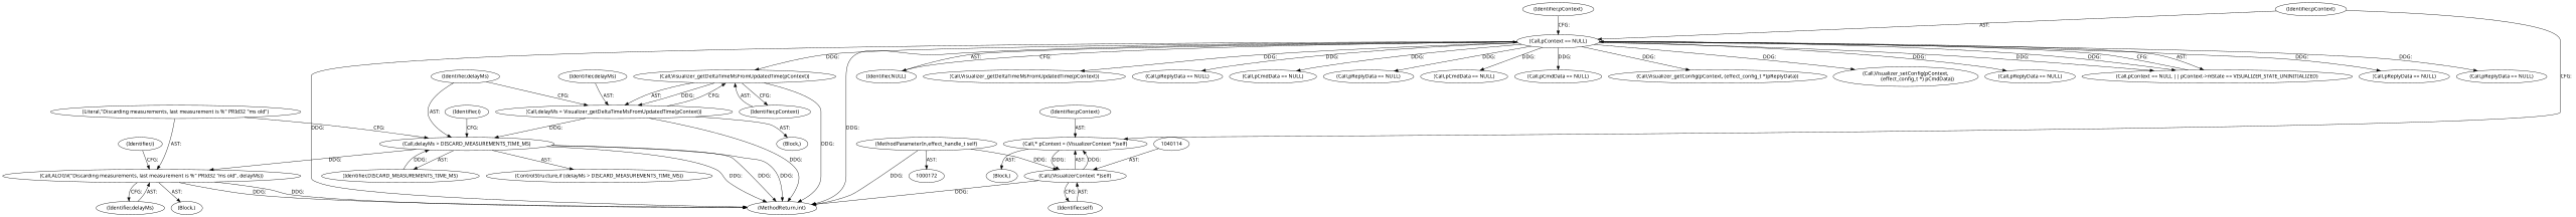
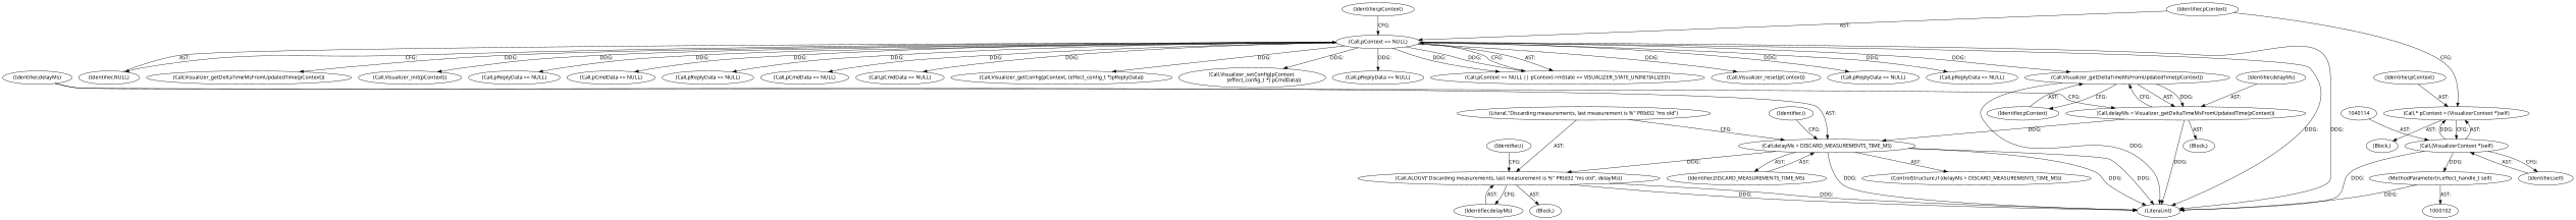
  digraph {
    fontname="Noto Sans"
    node [fontname="Noto Sans"]
    edge [fontname="Noto Sans"]
    n1 [label="(Call,Visualizer_getDeltaTimeMsFromUpdatedTime(pContext))"]
    n2 [label="(Call,delayMs = Visualizer_getDeltaTimeMsFromUpdatedTime(pContext))"]
    n3 [label="(Identifier,pContext)"]
-   n4 [label="(MethodReturn,int)"]
+   n4 [label="(Literal,int)"]
    n5 [label="(Call,delayMs > DISCARD_MEASUREMENTS_TIME_MS)"]
    n6 [label="(Block,)"]
    n7 [label="(Call,pContext == NULL)"]
    n8 [label="(Identifier,NULL)"]
    n9 [label="(Call,Visualizer_getDeltaTimeMsFromUpdatedTime(pContext))"]
+   n10 [label="(Call,Visualizer_init(pContext))"]
    n11 [label="(Call,pReplyData == NULL)"]
    n12 [label="(Call,pCmdData == NULL)"]
    n13 [label="(Call,pReplyData == NULL)"]
    n14 [label="(Call,pCmdData == NULL)"]
    n15 [label="(Call,pCmdData == NULL)"]
    n16 [label="(Call,Visualizer_getConfig(pContext, (effect_config_t *)pReplyData))"]
    n17 [label="(Call,Visualizer_setConfig(pContext,\n                 (effect_config_t *) pCmdData))"]
    n18 [label="(Call,pReplyData == NULL)"]
    n19 [label="(Call,pContext == NULL || pContext->mState == VISUALIZER_STATE_UNINITIALIZED)"]
+   n20 [label="(Call,Visualizer_reset(pContext))"]
    n21 [label="(Call,pReplyData == NULL)"]
    n22 [label="(Call,pReplyData == NULL)"]
    n23 [label="(Call,* pContext = (VisualizerContext *)self)"]
    n24 [label="(Call,(VisualizerContext *)self)"]
    n25 [label="(Block,)"]
    n26 [label="(Identifier,self)"]
    n27 [label="(MethodParameterIn,effect_handle_t self)"]
-   1000102 [label=1000172]
+   1000102
    n29 [label="(Call,ALOGV(\"Discarding measurements, last measurement is %\" PRId32 \"ms old\", delayMs))"]
    n30 [label="(Identifier,DISCARD_MEASUREMENTS_TIME_MS)"]
    n31 [label="(ControlStructure,if (delayMs > DISCARD_MEASUREMENTS_TIME_MS))"]
    n32 [label="(Identifier,delayMs)"]
    n33 [label="(Block,)"]
    n34 [label="(Identifier,i)"]
    n35 [label="(Identifier,pContext)"]
    n36 [label="(Identifier,i)"]
    n37 [label="(Literal,\"Discarding measurements, last measurement is %\" PRId32 \"ms old\")"]
    n38 [label="(Identifier,pContext)"]
    n39 [label="(Identifier,delayMs)"]
    n40 [label="(Identifier,pContext)"]
    n41 [label="(Identifier,delayMs)"]
    n42 [label=1040114]
    n1 -> n2 [label="AST: "]
    n1 -> n2 [label="DDG: "]
    n1 -> n3 [label="CFG: "]
    n1 -> n4 [label="DDG: "]
    n2 -> n1 [label="CFG: "]
    n2 -> n4 [label="DDG: "]
    n2 -> n5 [label="DDG: "]
    n2 -> n6 [label="AST: "]
    n3 -> n1 [label="AST: "]
    n5 -> n4 [label="DDG: "]
    n5 -> n4 [label="DDG: "]
    n5 -> n4 [label="DDG: "]
    n5 -> n29 [label="DDG: "]
    n5 -> n30 [label="AST: "]
    n5 -> n31 [label="AST: "]
    n7 -> n1 [label="DDG: "]
    n7 -> n4 [label="DDG: "]
    n7 -> n4 [label="DDG: "]
    n7 -> n8 [label="CFG: "]
    n7 -> n9 [label="DDG: "]
+   n7 -> n10 [label="DDG: "]
    n7 -> n11 [label="DDG: "]
    n7 -> n12 [label="DDG: "]
    n7 -> n13 [label="DDG: "]
    n7 -> n14 [label="DDG: "]
    n7 -> n15 [label="DDG: "]
    n7 -> n16 [label="DDG: "]
    n7 -> n17 [label="DDG: "]
    n7 -> n18 [label="DDG: "]
    n7 -> n19 [label="AST: "]
    n7 -> n19 [label="DDG: "]
    n7 -> n19 [label="DDG: "]
+   n7 -> n20 [label="DDG: "]
    n7 -> n21 [label="DDG: "]
    n7 -> n22 [label="DDG: "]
    n8 -> n7 [label="AST: "]
    n19 -> n7 [label="CFG: "]
-   n23 -> n24 [label="DDG: "]
+   n23 -> n24 [label="CFG: "]
    n23 -> n25 [label="AST: "]
    n24 -> n4 [label="DDG: "]
    n24 -> n23 [label="AST: "]
    n24 -> n23 [label="DDG: "]
    n24 -> n26 [label="CFG: "]
    n26 -> n24 [label="AST: "]
    n27 -> n4 [label="DDG: "]
-   n27 -> n24 [label="DDG: "]
+   n24 -> n27 [label="DDG: "]
    n27 -> 1000102 [label="AST: "]
    n29 -> n4 [label="DDG: "]
    n29 -> n4 [label="DDG: "]
    n29 -> n32 [label="CFG: "]
    n29 -> n33 [label="AST: "]
-   n30 -> n5 [label="DDG: "]
+   n30 -> n5 [label="AST: "]
    n32 -> n29 [label="AST: "]
    n34 -> n5 [label="CFG: "]
    n35 -> n7 [label="CFG: "]
    n36 -> n29 [label="CFG: "]
    n37 -> n5 [label="CFG: "]
    n37 -> n29 [label="AST: "]
    n38 -> n23 [label="AST: "]
    n39 -> n2 [label="AST: "]
    n40 -> n7 [label="AST: "]
    n40 -> n23 [label="CFG: "]
    n41 -> n2 [label="CFG: "]
    n41 -> n5 [label="AST: "]
    n42 -> n24 [label="AST: "]
  }
